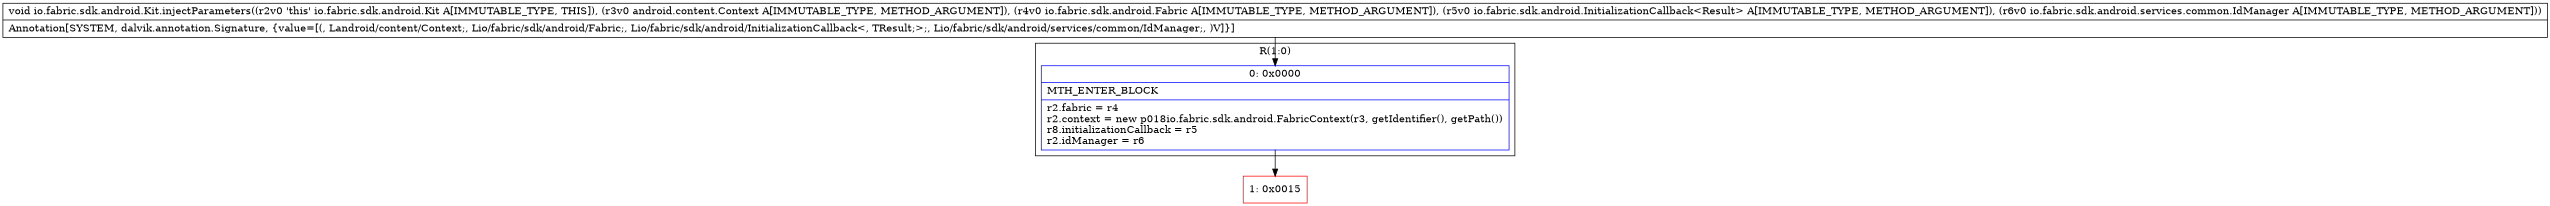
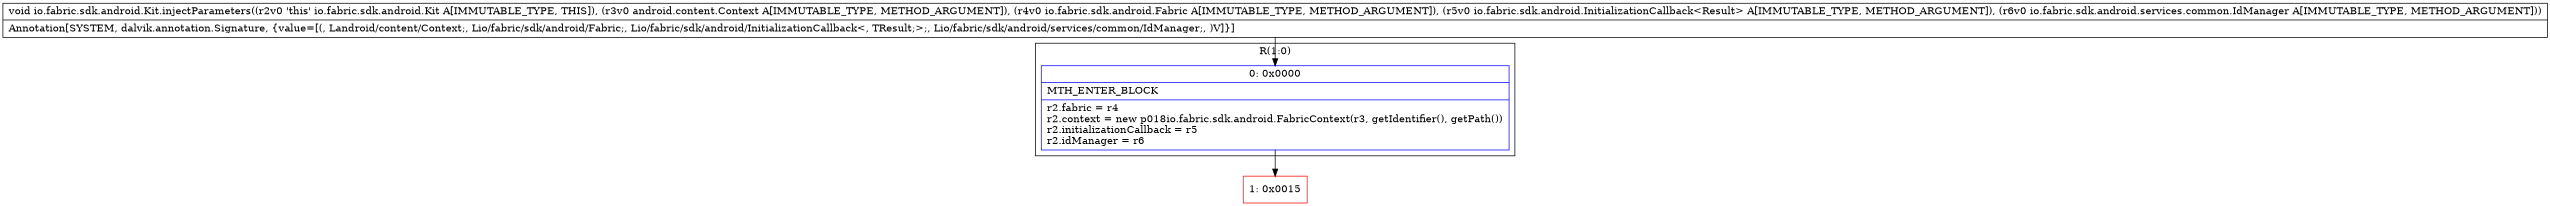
  digraph {
    node [shape=record]
-   n1 [color=blue label="{0\:\ 0x0000|MTH_ENTER_BLOCK\l|r2.fabric = r4\lr2.context = new p018io.fabric.sdk.android.FabricContext(r3, getIdentifier(), getPath())\lr8.initializationCallback = r5\lr2.idManager = r6\l}"]
+   n1 [color=blue label="{0\:\ 0x0000|MTH_ENTER_BLOCK\l|r2.fabric = r4\lr2.context = new p018io.fabric.sdk.android.FabricContext(r3, getIdentifier(), getPath())\lr2.initializationCallback = r5\lr2.idManager = r6\l}"]
    n2 [color=red label="{1\:\ 0x0015}"]
    n3 [label="{void io.fabric.sdk.android.Kit.injectParameters((r2v0 'this' io.fabric.sdk.android.Kit A[IMMUTABLE_TYPE, THIS]), (r3v0 android.content.Context A[IMMUTABLE_TYPE, METHOD_ARGUMENT]), (r4v0 io.fabric.sdk.android.Fabric A[IMMUTABLE_TYPE, METHOD_ARGUMENT]), (r5v0 io.fabric.sdk.android.InitializationCallback\<Result\> A[IMMUTABLE_TYPE, METHOD_ARGUMENT]), (r6v0 io.fabric.sdk.android.services.common.IdManager A[IMMUTABLE_TYPE, METHOD_ARGUMENT]))  | Annotation[SYSTEM, dalvik.annotation.Signature, \{value=[(, Landroid\/content\/Context;, Lio\/fabric\/sdk\/android\/Fabric;, Lio\/fabric\/sdk\/android\/InitializationCallback\<, TResult;\>;, Lio\/fabric\/sdk\/android\/services\/common\/IdManager;, )V]\}]\l}"]
    subgraph cluster_1 {
      label="R(1:0)"
      n1
    }
    n1 -> n2
    n3 -> n1
  }
